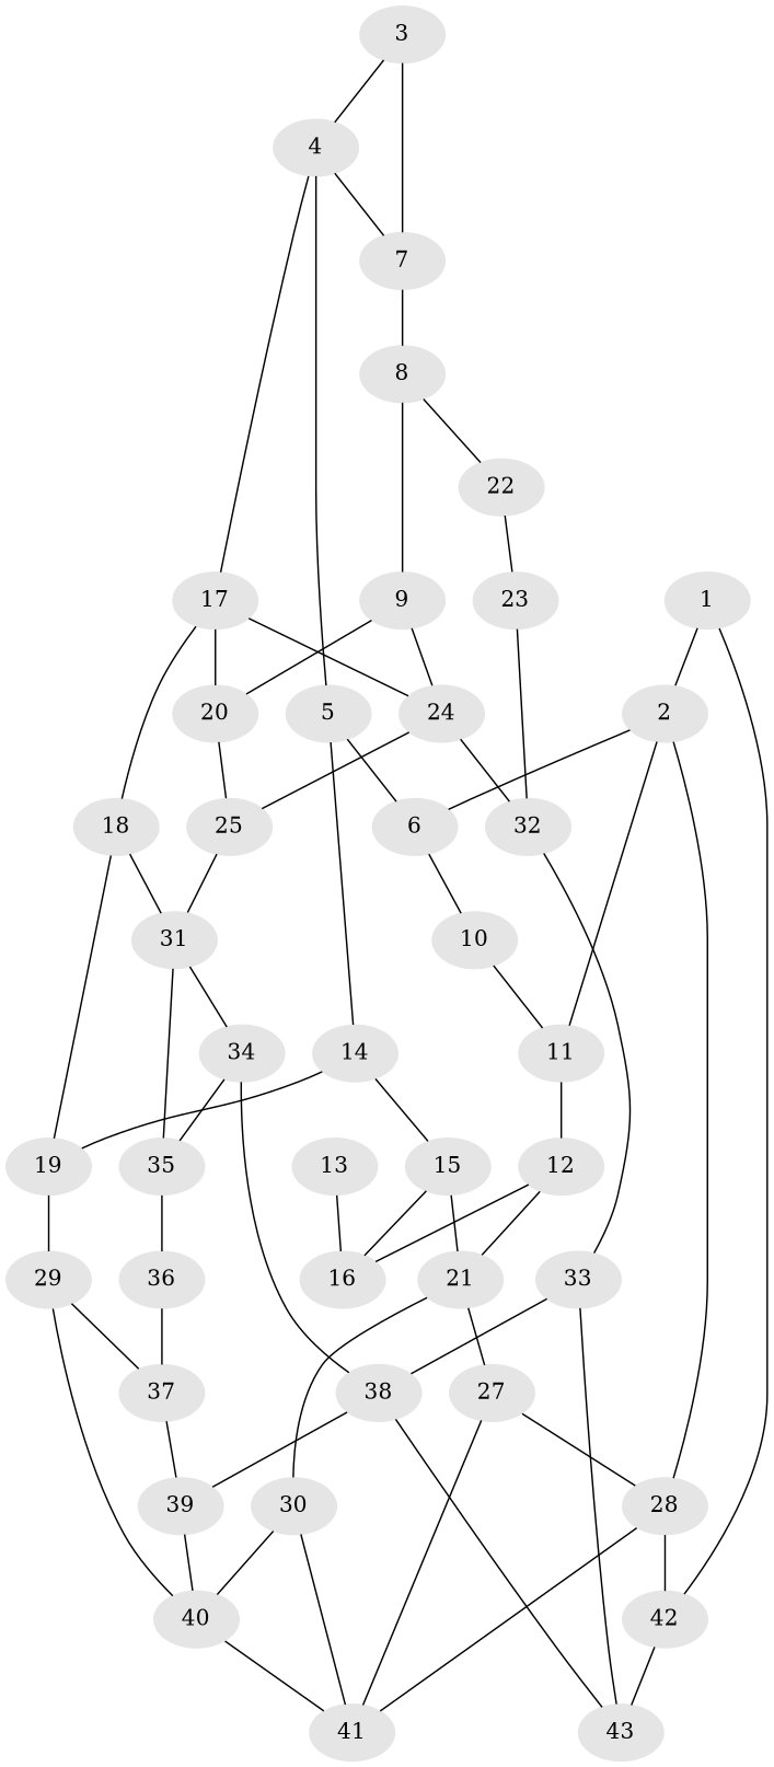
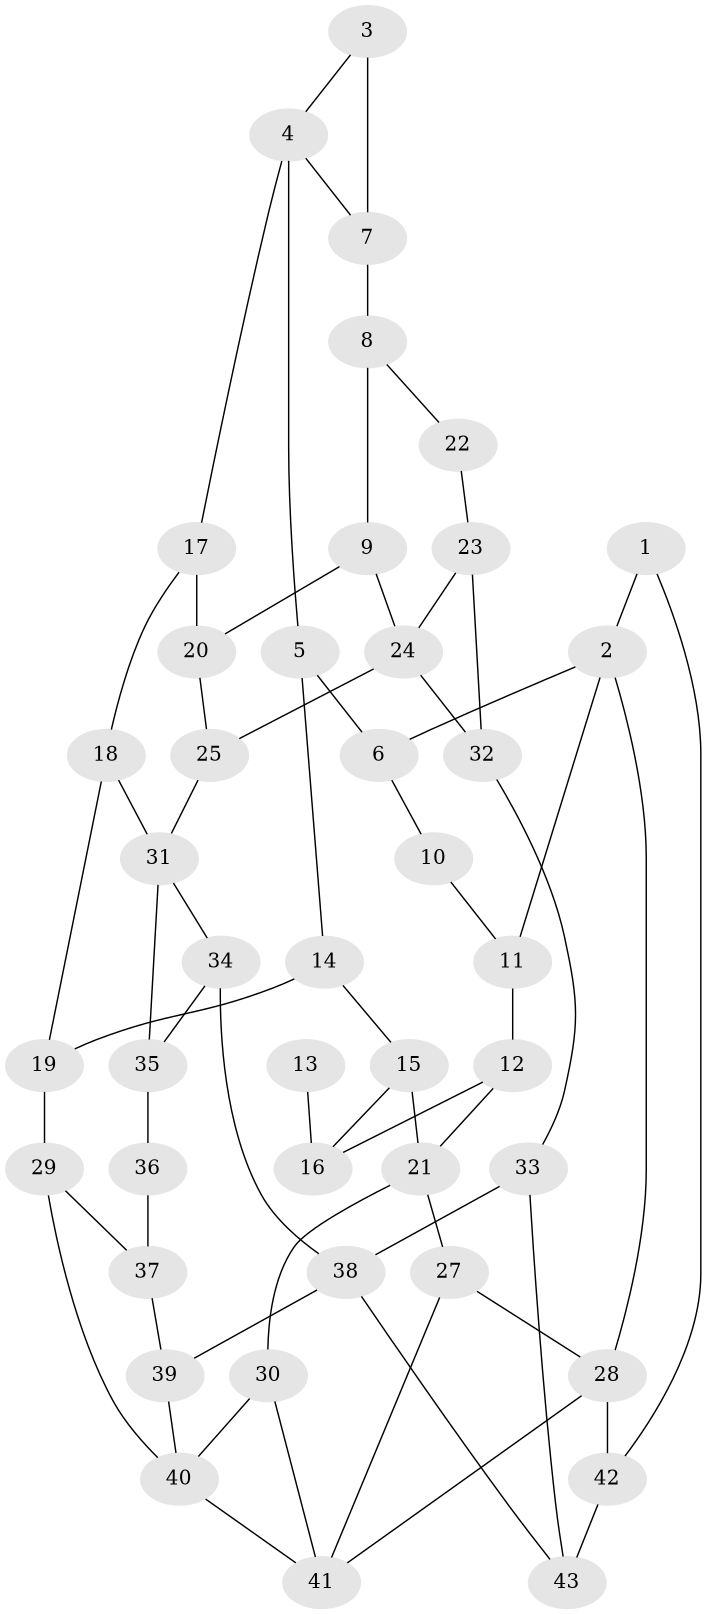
  graph {
    fontname="DejaVu Serif"
    node [color=gray90 fontname="DejaVu Serif" style=filled]
    edge [fontname="DejaVu Serif" weight=1.0]
    1
    2
    42
    6
    11
    28
    7
    8
    43
    10
    12
    41
    3
    4
    5
    17
    14
    20
    18
    15
    19
    9
    22
    24
    23
    25
    32
    16
    21
    27
    30
    13
    29
    31
    34
    35
    37
    40
    33
    39
    38
    36
    1 -- 2
    1 -- 42
    2 -- 6
    2 -- 11
    2 -- 28
    42 -- 43 [weight=2.0]
    6 -- 10
    11 -- 12
    28 -- 42
    28 -- 41
    7 -- 8
    8 -- 9
    8 -- 22
    10 -- 11
    12 -- 16
    12 -- 21
    3 -- 7 [weight=2.0]
    3 -- 4
    4 -- 7
    4 -- 5
    4 -- 17
    5 -- 6
    5 -- 14
    17 -- 20 [weight=2.0]
    17 -- 18
    14 -- 15
    14 -- 19
    20 -- 25
    18 -- 19
    18 -- 31
    15 -- 16
    15 -- 21
    19 -- 29
    9 -- 20
    9 -- 24
    22 -- 23
    24 -- 25
    24 -- 32
-   17 -- 24
+   23 -- 24
    23 -- 32
    25 -- 31
    32 -- 33
    21 -- 27
    21 -- 30
    27 -- 28
    27 -- 41
    30 -- 41
    30 -- 40
    13 -- 16 [weight=2.0]
    29 -- 37
    29 -- 40
    31 -- 34
    31 -- 35
    34 -- 35
    34 -- 38
    35 -- 36 [weight=2.0]
    37 -- 39
    40 -- 41
    33 -- 43
    33 -- 38
    39 -- 40
    38 -- 43
    38 -- 39
    36 -- 37
  }
